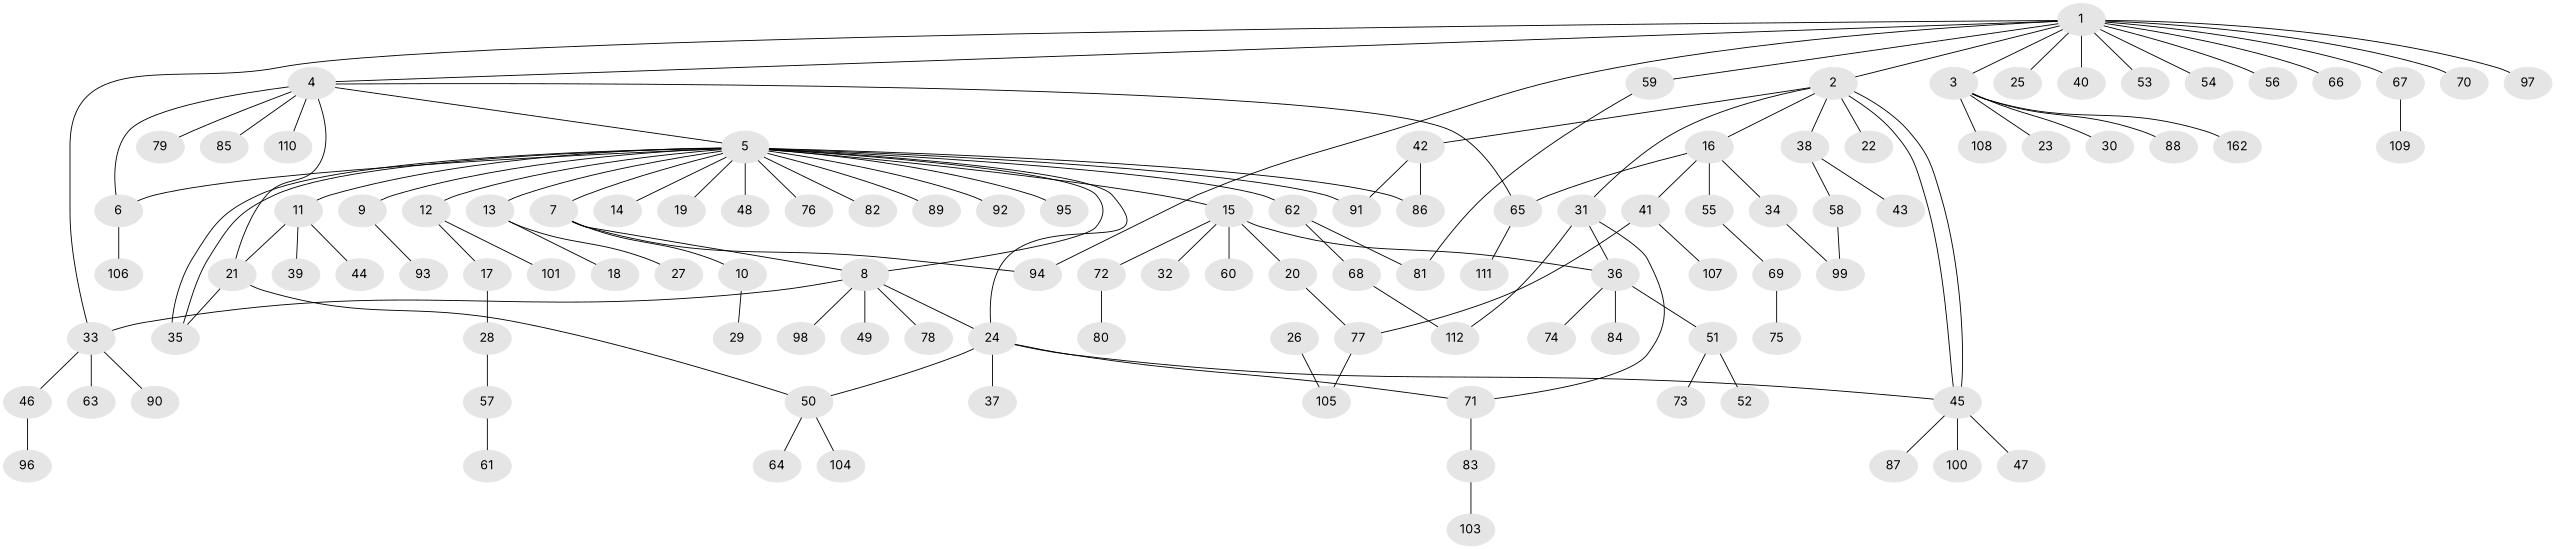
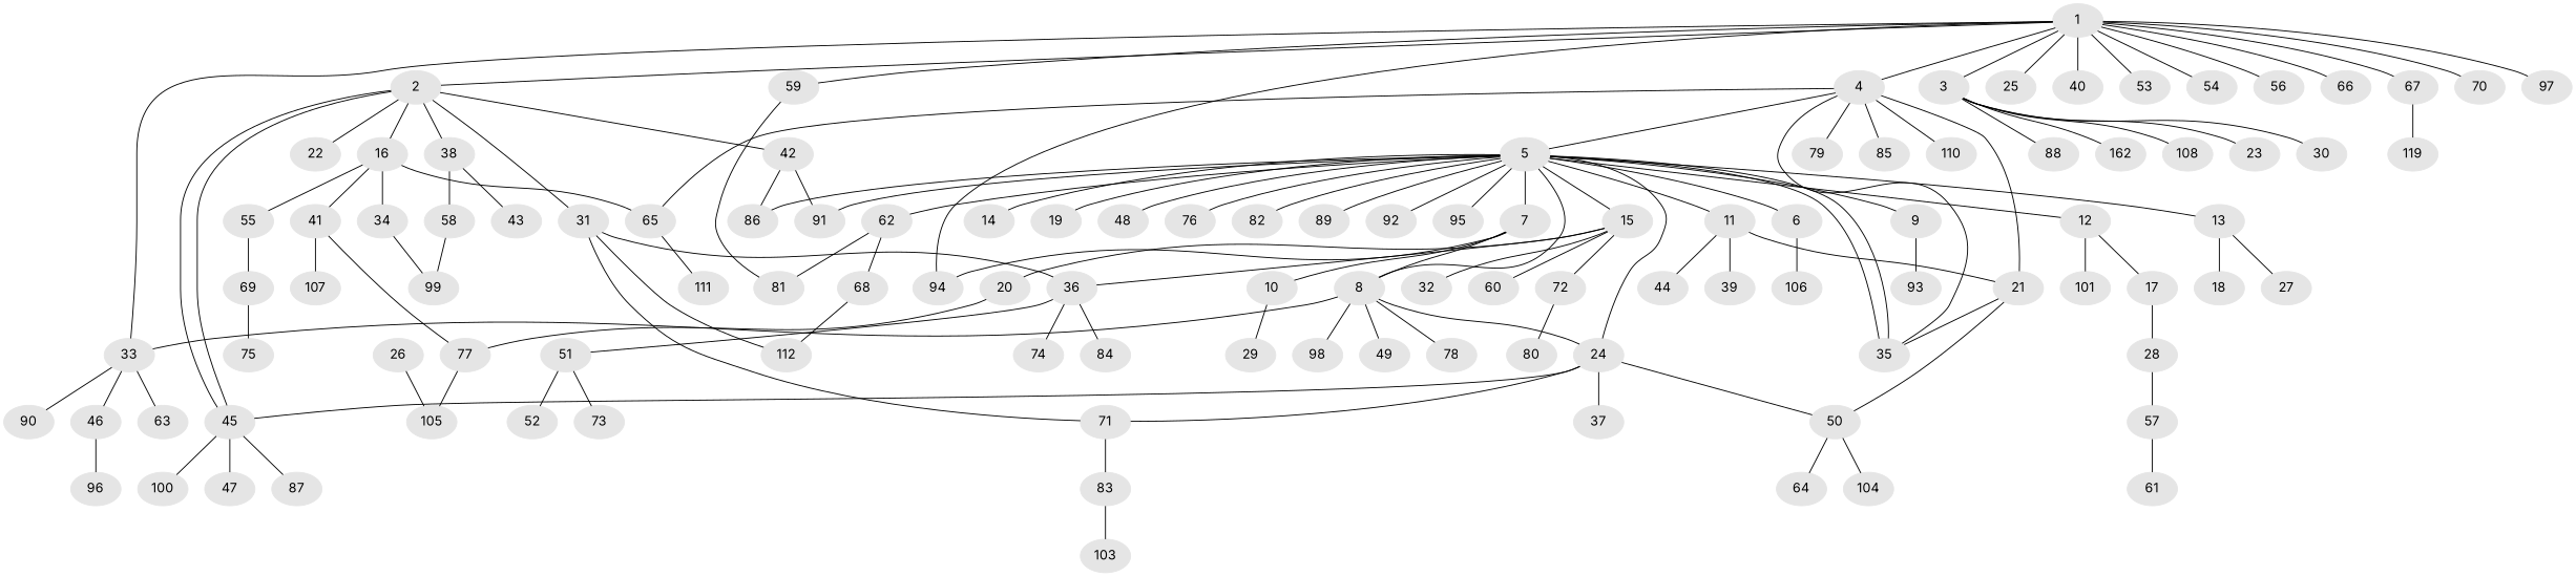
  graph {
    fontname=Inter
    node [color=gray90 fontname=Inter style=filled]
    edge [fontname=Inter]
    1
    2
    3
    4
    25
    33
    40
    53
    54
    56
    59
    66
    67
    70
    94
    97
    16
    22
    31
    38
    42
    45
    23
    30
    88
    n26 [label=162]
    108
    5
    6
    21
    65
    79
    85
    110
    46
    63
    90
    81
-   109
+   109 [label=119]
    34
    41
    55
    36
    71
    112
    43
    58
    86
    91
    47
    87
    100
    7
    8
    9
    11
    12
    13
    14
    15
    19
    24
    35
    48
    62
    76
    82
    89
    92
    95
    106
    50
    111
    10
    49
    78
    98
    93
    39
    44
    17
    101
    18
    27
    20
    32
    60
    72
    37
    68
    29
    26
    105
    28
    77
    51
    74
    84
    80
    99
    107
    69
    57
    64
    104
    83
    61
    96
    52
    73
    75
    103
    1 -- 2
    1 -- 3
    1 -- 4
    1 -- 25
    1 -- 33
    1 -- 40
    1 -- 53
    1 -- 54
    1 -- 56
    1 -- 59
    1 -- 66
    1 -- 67
    1 -- 70
    1 -- 94
    1 -- 97
    2 -- 16
    2 -- 22
    2 -- 31
    2 -- 38
    2 -- 42
    2 -- 45
    2 -- 45
    3 -- 23
    3 -- 30
    3 -- 88
    3 -- n26
    3 -- 108
    4 -- 5
-   4 -- 6
+   4 -- 35
    4 -- 21
    4 -- 65
    4 -- 79
    4 -- 85
    4 -- 110
    33 -- 46
    33 -- 63
    33 -- 90
    59 -- 81
    67 -- 109
    16 -- 65
    16 -- 34
    16 -- 41
    16 -- 55
    31 -- 36
    31 -- 71
    31 -- 112
    38 -- 43
    38 -- 58
    42 -- 86
    42 -- 91
    45 -- 47
    45 -- 87
    45 -- 100
    5 -- 6
    5 -- 86
    5 -- 91
    5 -- 7
    5 -- 8
    5 -- 9
    5 -- 11
    5 -- 12
    5 -- 13
    5 -- 14
    5 -- 15
    5 -- 19
    5 -- 24
    5 -- 35
    5 -- 35
    5 -- 48
    5 -- 62
    5 -- 76
    5 -- 82
    5 -- 89
    5 -- 92
    5 -- 95
    6 -- 106
    21 -- 35
    21 -- 50
    65 -- 111
    46 -- 96
    34 -- 99
    41 -- 77
    41 -- 107
    55 -- 69
    36 -- 51
    36 -- 74
    36 -- 84
    71 -- 83
    58 -- 99
    7 -- 94
    7 -- 8
    7 -- 10
    8 -- 33
    8 -- 24
    8 -- 49
    8 -- 78
    8 -- 98
    9 -- 93
    11 -- 21
    11 -- 39
    11 -- 44
    12 -- 17
    12 -- 101
    13 -- 18
    13 -- 27
    15 -- 36
    15 -- 20
    15 -- 32
    15 -- 60
    15 -- 72
    24 -- 45
    24 -- 71
    24 -- 50
    24 -- 37
    62 -- 81
    62 -- 68
    50 -- 64
    50 -- 104
    10 -- 29
    17 -- 28
    20 -- 77
    72 -- 80
    68 -- 112
    26 -- 105
    28 -- 57
    77 -- 105
    51 -- 52
    51 -- 73
    69 -- 75
    57 -- 61
    83 -- 103
  }
